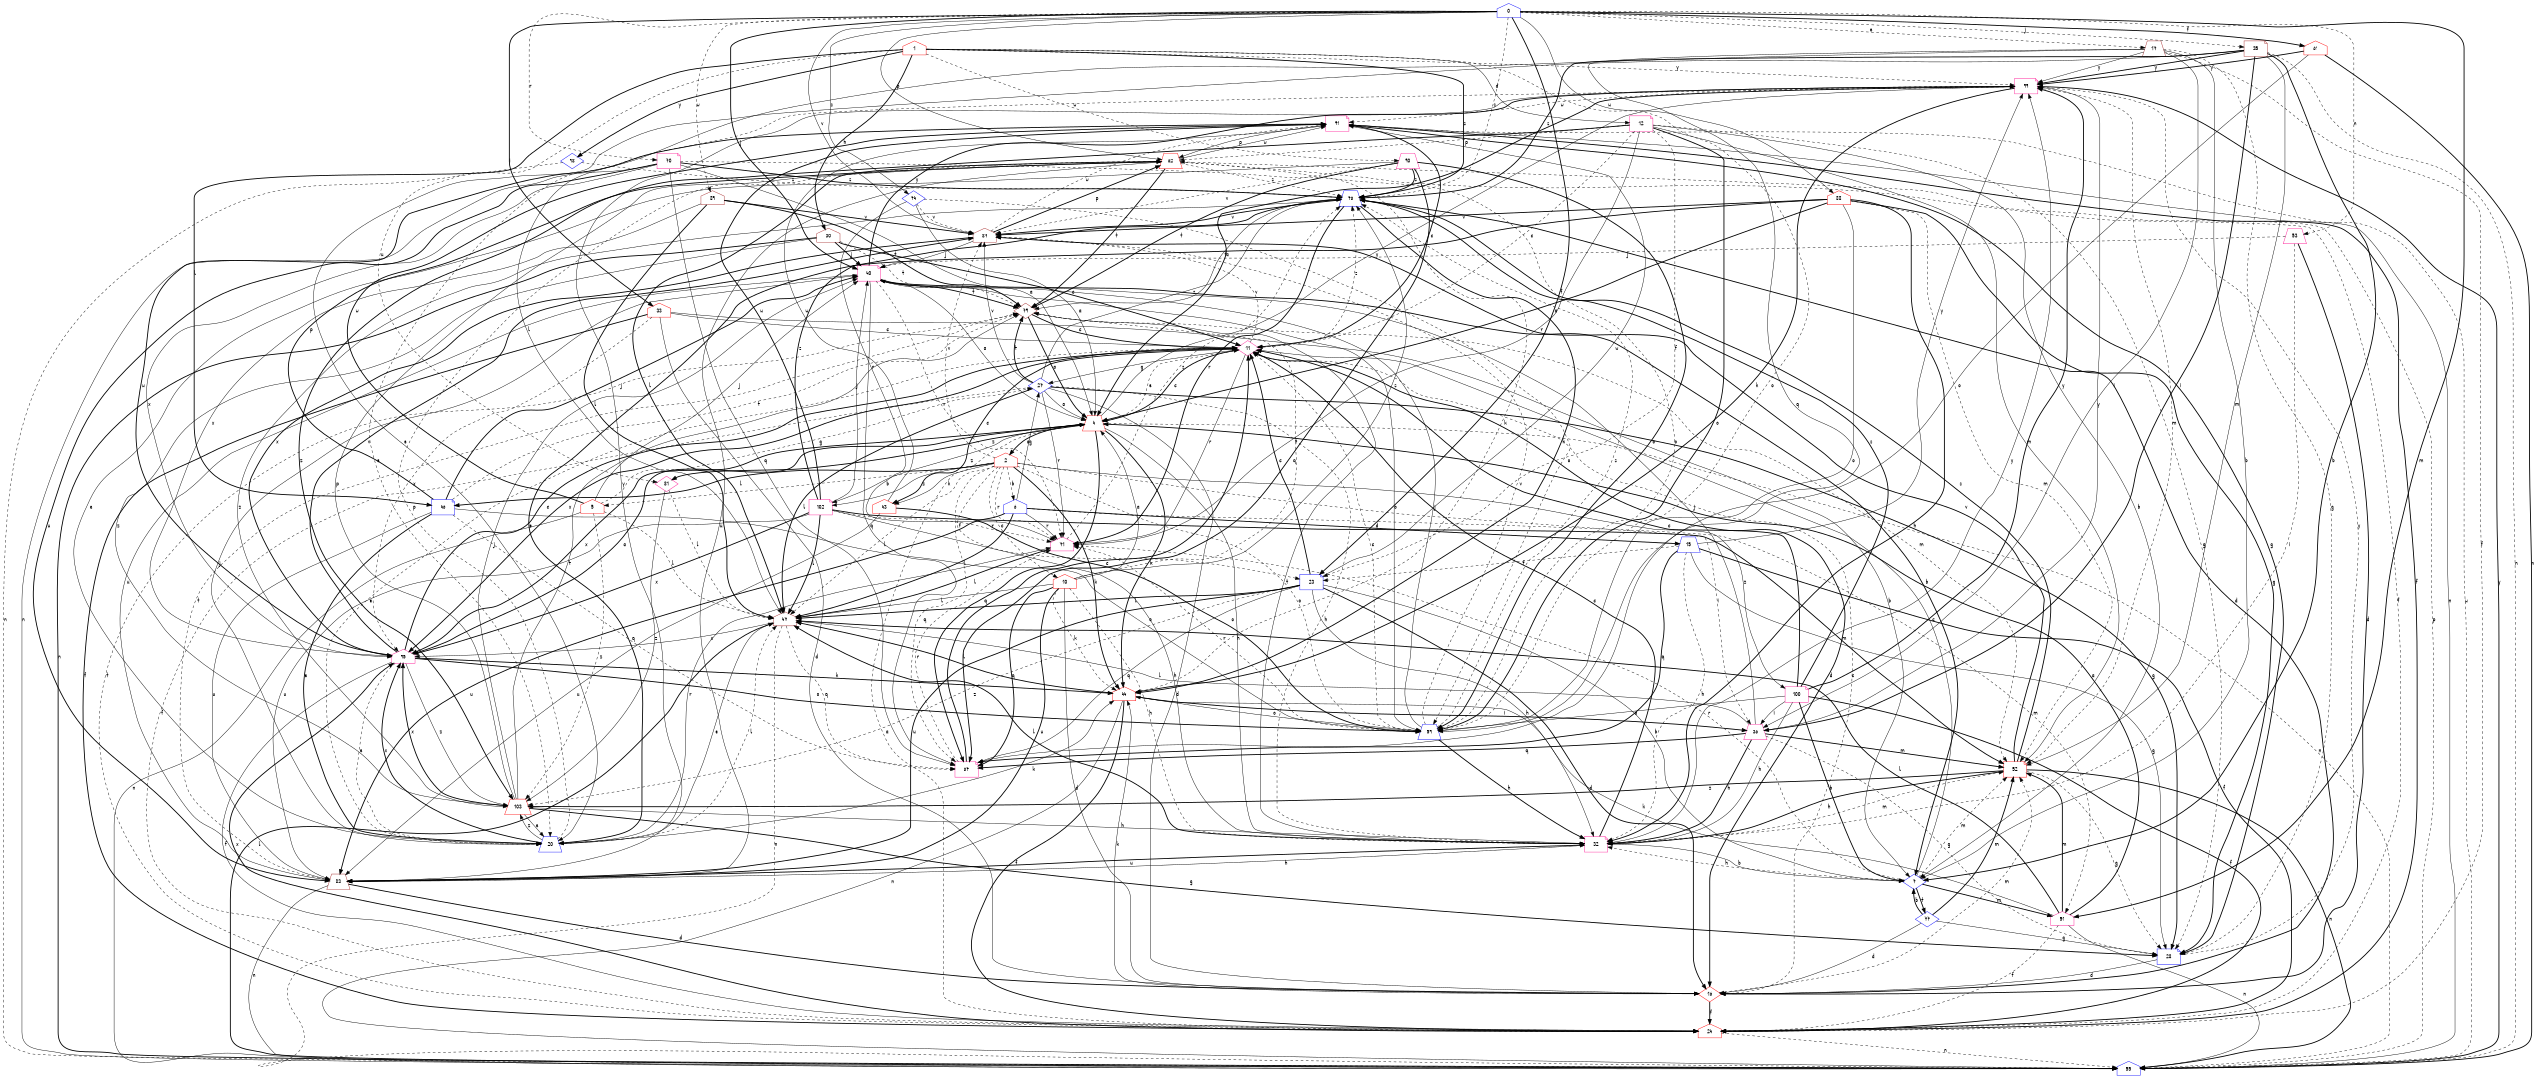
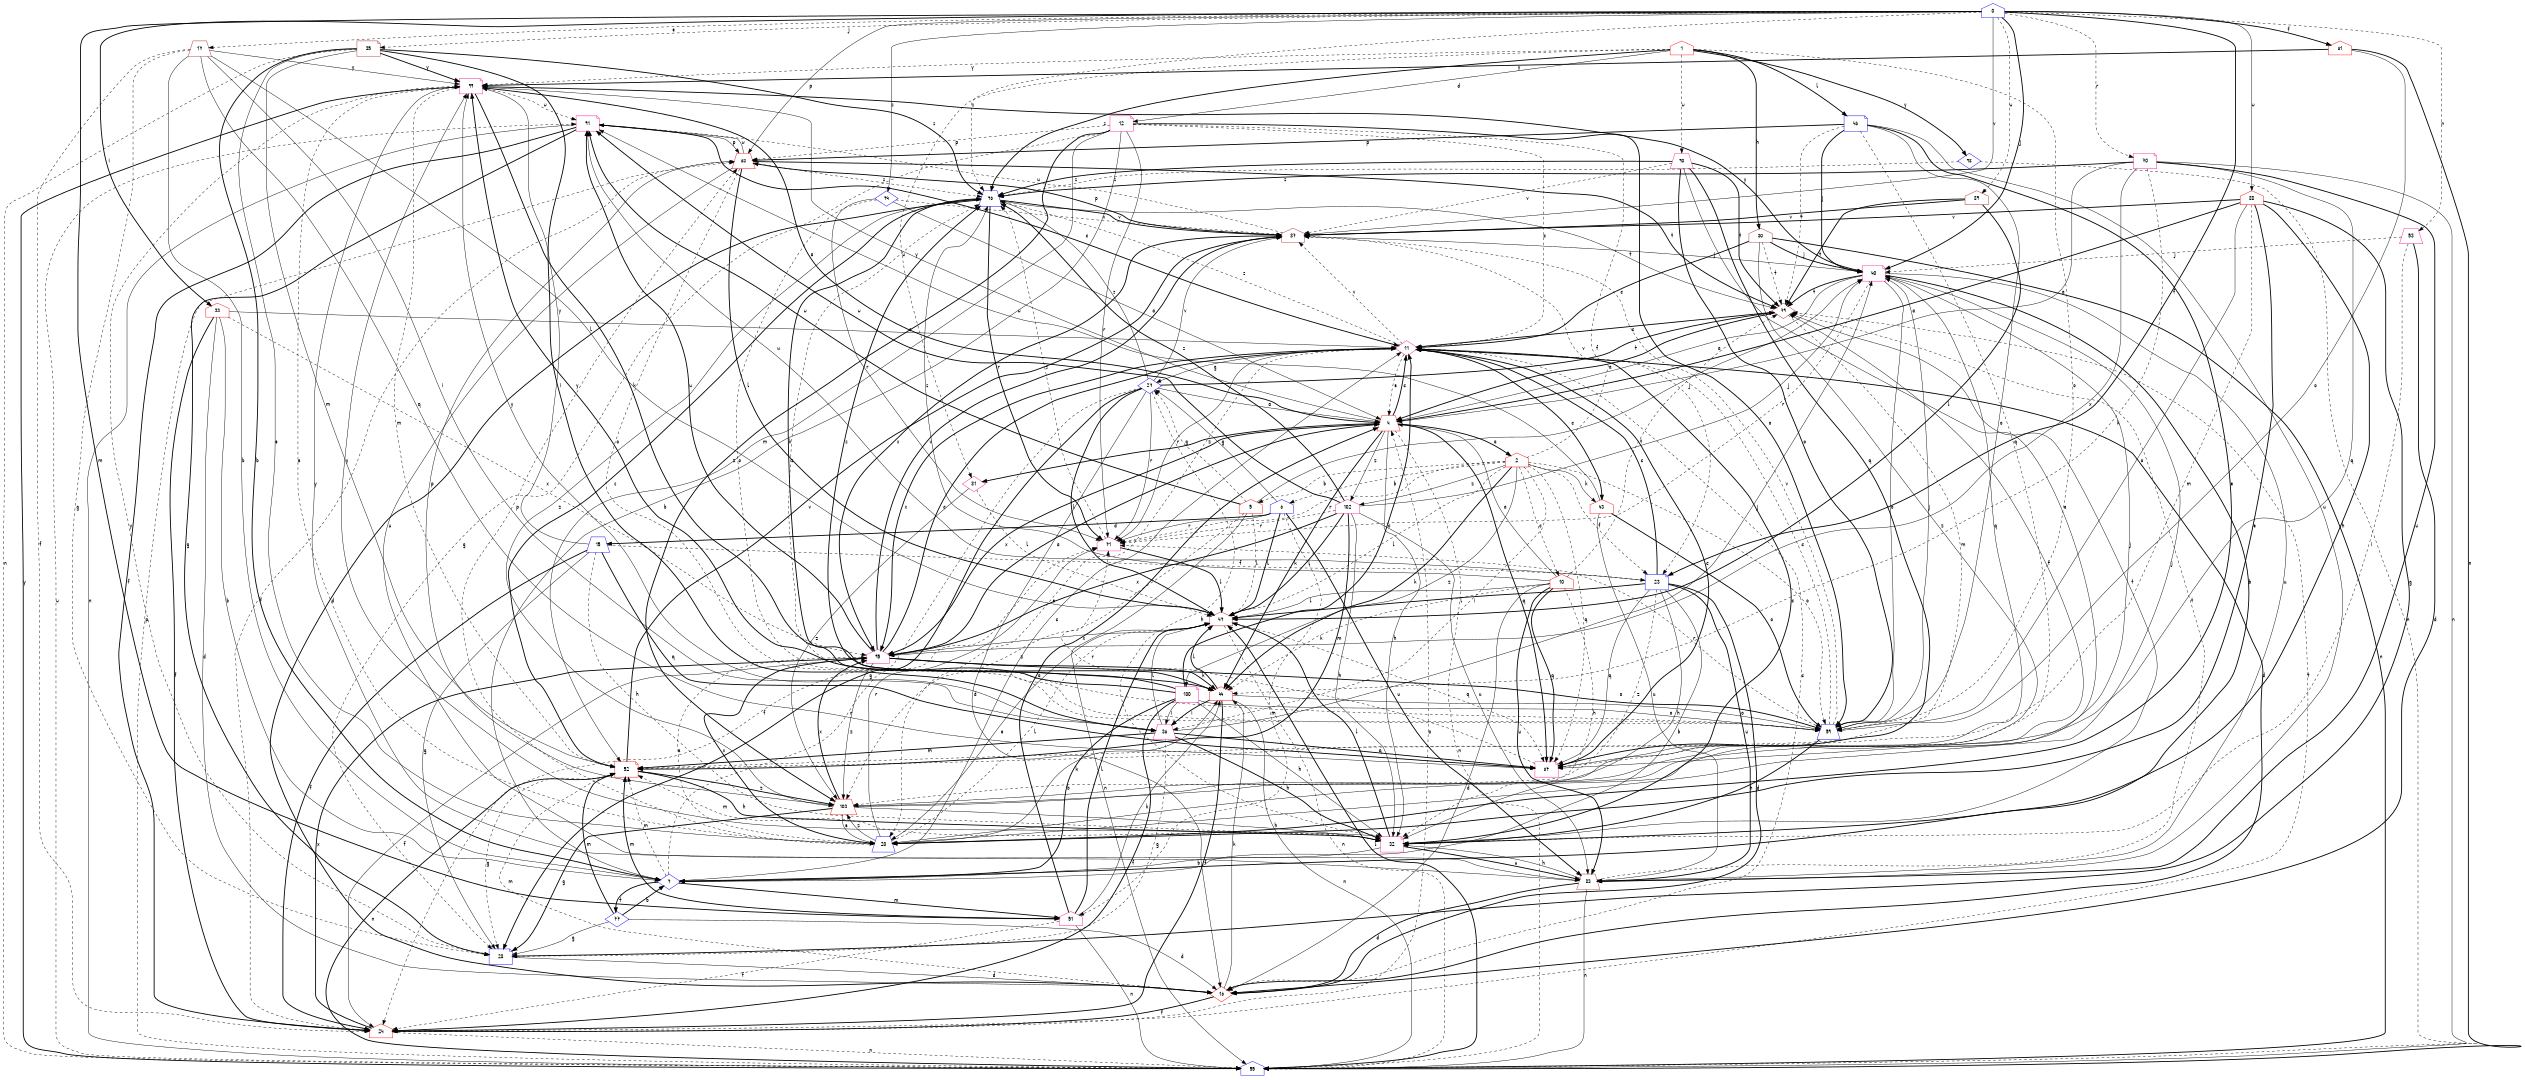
  strict digraph {
    fontname="Patrick Hand"
    node [color=deeppink fontname="Patrick Hand" shape=house]
    edge [fontname="Patrick Hand" style=bold]
    0 [color=blue]
    17 [color=brown shape=trapezium]
    n3 [color=red label=61]
    23 [color=blue shape=note]
    33 [color=red]
    n6 [color=brown label=35 shape=note]
    40 [shape=note]
    51
    53 [shape=trapezium]
-   63 [color=red shape=trapezium label=62]
+   63 [color=red shape=trapezium]
    70 [shape=note]
    74 [color=blue shape=diamond]
    76 [color=blue shape=trapezium]
    87 [color=brown]
    88 [color=red]
    89 [color=brown]
    99 [shape=note]
    36 [shape=trapezium]
    47 [color=brown]
    67 [shape=note]
    7 [color=blue shape=diamond]
    28 [color=blue shape=note]
    24 [color=red]
    59 [color=blue shape=trapezium]
    55 [color=blue]
    11 [shape=diamond]
    32 [shape=note]
    103 [color=red shape=trapezium]
    91 [shape=note]
    83 [color=brown shape=trapezium]
    16 [color=red shape=diamond]
    95
    52 [color=red shape=note]
    20 [color=blue shape=trapezium]
    71
    4 [color=red shape=trapezium]
    79 [color=brown shape=diamond]
    44 [color=red]
    1 [color=red]
    12 [shape=note]
    30 [color=brown]
    46 [color=blue shape=note]
    81 [shape=diamond]
    90 [shape=trapezium]
    98 [color=blue shape=diamond]
    2 [color=red]
    5 [color=red]
    6 [color=blue]
    10 [color=red]
    43 [color=red]
    100 [shape=note]
-   102 [shape=note]
+   102
    27 [color=blue shape=diamond]
    15 [color=blue shape=trapezium]
    77 [color=blue shape=diamond]
    0 -> 17 [label=e style=dashed]
    0 -> n3 [label=f]
    0 -> 23 [label=f]
    0 -> 33 [label=i]
    0 -> n6 [label=j style=dashed]
    0 -> 40 [label=j]
    0 -> 51 [label=m]
    0 -> 53 [label=n style=dashed]
    0 -> 63 [label=p style=solid]
    0 -> 70 [label=r style=dashed]
    0 -> 74 [label=s style=solid]
    0 -> 76 [label=s style=dashed]
    0 -> 87 [label=v style=solid]
    0 -> 88 [label=w style=solid]
    0 -> 89 [label=w style=dashed]
    17 -> 99 [label=y style=solid]
    17 -> 36 [label=i style=solid]
    17 -> 47 [label=l style=solid]
    17 -> 67 [label=q style=solid]
    17 -> 7 [label=b style=solid]
    17 -> 28 [label=g style=dashed]
    17 -> 24 [label=f style=dashed]
    n3 -> 99 [label=y]
    n3 -> 59 [label=o style=solid]
    n3 -> 55 [label=n]
    23 -> 47 [label=l]
    23 -> 67 [label=q style=solid]
    23 -> 7 [label=b style=solid]
    23 -> 11 [label=c]
    23 -> 32 [label=h style=solid]
    23 -> 103 [label=z style=dashed]
    23 -> 91 [label=w style=solid]
    23 -> 83 [label=u]
    23 -> 16 [label=d]
    33 -> 7 [label=b style=solid]
    33 -> 24 [label=f]
    33 -> 11 [label=c style=solid]
    33 -> 16 [label=d style=solid]
    33 -> 95 [label=x style=dashed]
    n6 -> 76 [label=s]
    n6 -> 99 [label=y]
    n6 -> 36 [label=i]
    n6 -> 7 [label=b]
    n6 -> 55 [label=n style=dashed]
    n6 -> 52 [label=m style=solid]
    n6 -> 20 [label=e style=solid]
    40 -> 99 [label=y]
    40 -> 67 [label=q style=solid]
    40 -> 7 [label=b]
    40 -> 59 [label=o style=solid]
    40 -> 83 [label=u style=solid]
    40 -> 71 [label=r style=dashed]
    40 -> 4 [label=a style=solid]
    40 -> 79 [label=t]
    51 -> 47 [label=l]
    51 -> 24 [label=f style=dashed]
    51 -> 55 [label=n style=solid]
    51 -> 52 [label=m]
    51 -> 4 [label=a]
    51 -> 44 [label=k style=solid]
    53 -> 40 [label=j style=dashed]
    53 -> 32 [label=i style=dashed]
    53 -> 16 [label=d]
    63 -> 76 [label=s style=dashed]
    63 -> 47 [label=l]
    63 -> 24 [label=f style=dashed]
    63 -> 59 [label=o style=dashed]
    63 -> 91 [label=w style=solid]
    63 -> 83 [label=u style=solid]
    63 -> 79 [label=t]
    70 -> 76 [label=s]
    70 -> 67 [label=q style=solid]
    70 -> 55 [label=n style=solid]
    70 -> 83 [label=u]
    70 -> 95 [label=x style=solid]
    70 -> 4 [label=a style=solid]
    70 -> 44 [label=k style=dashed]
    74 -> 87 [label=v style=dashed]
    74 -> 59 [label=o style=dashed]
    74 -> 71 [label=r style=solid]
    74 -> 4 [label=a style=solid]
    76 -> 87 [label=v]
    76 -> 103 [label=z style=solid]
    76 -> 16 [label=d]
    76 -> 71 [label=r]
    76 -> 79 [label=t style=solid]
    76 -> 44 [label=k]
    87 -> 40 [label=j style=solid]
    87 -> 63 [label=p]
    87 -> 91 [label=w style=dashed]
    87 -> 95 [label=x]
    88 -> 87 [label=v]
    88 -> 28 [label=g]
    88 -> 59 [label=o style=solid]
    88 -> 32 [label=h]
    88 -> 52 [label=m style=dashed]
    88 -> 20 [label=e]
    88 -> 4 [label=a]
    89 -> 87 [label=v]
    89 -> 47 [label=l]
-   89 -> 95 [label=x style=solid]
    89 -> 79 [label=t]
    99 -> 91 [label=w style=dashed]
    99 -> 52 [label=m style=dashed]
    99 -> 20 [label=e style=dashed]
    99 -> 4 [label=a]
    99 -> 44 [label=k]
    36 -> 40 [label=j style=solid]
    36 -> 99 [label=y style=solid]
    36 -> 47 [label=l style=solid]
    36 -> 67 [label=q]
    36 -> 28 [label=g style=dashed]
    36 -> 32 [label=h]
    36 -> 52 [label=m]
    47 -> 67 [label=q style=dashed]
    47 -> 55 [label=n style=dashed]
    47 -> 95 [label=x style=solid]
    47 -> 20 [label=e style=solid]
    67 -> 11 [label=c]
    67 -> 71 [label=r style=dashed]
    7 -> 51 [label=m]
    7 -> 11 [label=c style=solid]
-   7 -> 32 [label=h style=dashed]
    7 -> 52 [label=m style=dashed]
    7 -> 71 [label=r style=dashed]
    7 -> 77 [label=t]
    28 -> 99 [label=y style=dashed]
    28 -> 16 [label=d style=solid]
    24 -> 55 [label=n style=dashed]
    24 -> 95 [label=x]
    24 -> 4 [label=a style=dashed]
    24 -> 79 [label=t style=dashed]
    59 -> 40 [label=j style=solid]
    59 -> 76 [label=s style=dashed]
    59 -> 87 [label=v style=dashed]
    59 -> 11 [label=c style=dashed]
    59 -> 32 [label=h]
    59 -> 71 [label=r style=dashed]
    55 -> 63 [label=p style=dashed]
    55 -> 99 [label=y]
    55 -> 47 [label=l]
    55 -> 91 [label=w style=dashed]
    11 -> 76 [label=s style=dashed]
    11 -> 87 [label=v style=dashed]
    11 -> 16 [label=d]
    11 -> 95 [label=x]
    11 -> 20 [label=e style=dashed]
    11 -> 71 [label=r style=solid]
    11 -> 4 [label=e style=dashed]
    11 -> 43 [label=c]
    11 -> 27 [label=g style=solid]
    32 -> 99 [label=y style=solid]
    32 -> 47 [label=l]
    32 -> 7 [label=b style=solid]
    32 -> 11 [label=c]
    32 -> 83 [label=u]
    32 -> 52 [label=m style=dashed]
    32 -> 79 [label=t style=solid]
    103 -> 40 [label=j style=solid]
    103 -> 63 [label=p style=solid]
    103 -> 28 [label=g]
    103 -> 32 [label=h style=solid]
    103 -> 95 [label=x]
    103 -> 20 [label=e style=solid]
    103 -> 79 [label=t style=solid]
    91 -> 63 [label=p style=solid]
    91 -> 28 [label=g]
    91 -> 24 [label=f]
    91 -> 55 [label=n style=solid]
    91 -> 11 [label=c]
    83 -> 99 [label=y style=solid]
    83 -> 55 [label=n style=solid]
    83 -> 32 [label=h style=solid]
    83 -> 16 [label=d]
    83 -> 79 [label=t style=dashed]
    16 -> 24 [label=f]
    16 -> 11 [label=c style=dashed]
    16 -> 52 [label=m style=dashed]
    16 -> 44 [label=k style=solid]
    95 -> 87 [label=v]
    95 -> 24 [label=f style=solid]
    95 -> 59 [label=o]
    95 -> 11 [label=c]
    95 -> 103 [label=z style=solid]
    95 -> 91 [label=w]
    95 -> 20 [label=e style=dashed]
    95 -> 4 [label=a]
    95 -> 44 [label=k]
    52 -> 76 [label=s]
    52 -> 87 [label=v]
    52 -> 28 [label=g style=dashed]
    52 -> 55 [label=n]
    52 -> 32 [label=h]
    52 -> 103 [label=z]
    20 -> 40 [label=j style=solid]
    20 -> 63 [label=p style=dashed]
    20 -> 47 [label=l style=dashed]
    20 -> 103 [label=z style=solid]
    20 -> 95 [label=x]
    20 -> 71 [label=r style=solid]
    20 -> 44 [label=k style=solid]
    71 -> 76 [label=s style=dashed]
    71 -> 47 [label=l]
    4 -> 99 [label=y style=solid]
    4 -> 67 [label=q]
    4 -> 55 [label=n style=dashed]
    4 -> 11 [label=c]
    4 -> 32 [label=h style=solid]
    4 -> 95 [label=x]
    4 -> 44 [label=k]
    4 -> 81 [label=z]
    4 -> 2 [label=a]
    4 -> 102 [label=z style=solid]
    79 -> 11 [label=c]
    79 -> 52 [label=m style=dashed]
    79 -> 4 [label=a]
    44 -> 36 [label=i]
    44 -> 47 [label=l]
    44 -> 24 [label=f]
    44 -> 59 [label=o style=solid]
    44 -> 55 [label=n style=solid]
    1 -> 76 [label=s]
    1 -> 99 [label=y style=dashed]
    1 -> 59 [label=o style=dashed]
    1 -> 12 [label=d style=solid]
    1 -> 30 [label=h]
    1 -> 46 [label=l]
    1 -> 81 [label=u style=dashed]
    1 -> 90 [label=w style=dashed]
    1 -> 98 [label=y]
    12 -> 23 [label=f style=dashed]
    12 -> 63 [label=p style=dashed]
    12 -> 7 [label=b style=solid]
    12 -> 28 [label=g style=dashed]
    12 -> 59 [label=o]
    12 -> 11 [label=c style=dashed]
    12 -> 103 [label=z]
    12 -> 52 [label=m style=solid]
    12 -> 71 [label=r style=solid]
    30 -> 40 [label=j]
    30 -> 55 [label=n]
    30 -> 11 [label=c]
    30 -> 103 [label=z style=solid]
    30 -> 79 [label=t style=dashed]
    46 -> 40 [label=j]
    46 -> 63 [label=p]
    46 -> 67 [label=q style=dashed]
    46 -> 59 [label=o style=solid]
    46 -> 83 [label=u style=solid]
    46 -> 20 [label=e]
    46 -> 79 [label=t style=dashed]
    81 -> 47 [label=l style=dashed]
    81 -> 103 [label=z style=solid]
    90 -> 76 [label=s]
    90 -> 87 [label=v style=dashed]
    90 -> 67 [label=q]
    90 -> 59 [label=o]
    90 -> 20 [label=e style=solid]
    90 -> 79 [label=t]
    98 -> 76 [label=s style=dashed]
    98 -> 55 [label=n style=dashed]
    2 -> 23 [label=f style=dashed]
    2 -> 87 [label=v style=dashed]
    2 -> 36 [label=i style=dashed]
    2 -> 47 [label=l style=dashed]
    2 -> 67 [label=q style=dashed]
    2 -> 59 [label=o style=dashed]
    2 -> 71 [label=r style=dashed]
    2 -> 44 [label=k]
-   2 -> 46 [label=l]
    2 -> 5 [label=b style=dashed]
    2 -> 6 [label=b style=dashed]
    2 -> 10 [label=c style=dashed]
    2 -> 43 [label=k style=solid]
    2 -> 100 [label=z style=solid]
    2 -> 102 [label=z style=solid]
    5 -> 40 [label=j style=solid]
    5 -> 47 [label=l style=dashed]
    5 -> 55 [label=n style=solid]
    5 -> 103 [label=z style=dashed]
    5 -> 91 [label=w]
    5 -> 27 [label=g style=dashed]
    6 -> 51 [label=m style=dashed]
    6 -> 47 [label=l]
    6 -> 83 [label=u]
    6 -> 71 [label=r style=solid]
    6 -> 27 [label=g style=solid]
    6 -> 15 [label=d]
    10 -> 76 [label=s style=solid]
    10 -> 47 [label=l style=solid]
    10 -> 67 [label=q]
    10 -> 32 [label=h style=dashed]
    10 -> 83 [label=u]
    10 -> 16 [label=d style=solid]
    10 -> 4 [label=a style=solid]
    10 -> 79 [label=t style=dashed]
    10 -> 44 [label=k style=dashed]
    43 -> 59 [label=o]
    43 -> 91 [label=w style=solid]
    43 -> 83 [label=u style=solid]
    100 -> 76 [label=s]
    100 -> 99 [label=y]
    100 -> 36 [label=i style=solid]
    100 -> 7 [label=b]
    100 -> 24 [label=f]
    100 -> 59 [label=o style=solid]
    100 -> 11 [label=c]
    100 -> 32 [label=h style=solid]
    102 -> 40 [label=j style=solid]
    102 -> 76 [label=s]
    102 -> 47 [label=l]
    102 -> 32 [label=h style=solid]
    102 -> 91 [label=w]
    102 -> 83 [label=u style=solid]
    102 -> 95 [label=x]
    102 -> 52 [label=m]
    102 -> 71 [label=r style=dashed]
    27 -> 76 [label=s style=solid]
    27 -> 87 [label=v style=solid]
    27 -> 47 [label=l]
    27 -> 28 [label=g]
    27 -> 24 [label=f style=dashed]
    27 -> 32 [label=h style=dashed]
    27 -> 16 [label=d style=solid]
    27 -> 71 [label=r style=solid]
    27 -> 4 [label=a style=solid]
    27 -> 79 [label=t]
    15 -> 23 [label=f style=dashed]
    15 -> 99 [label=y style=solid]
    15 -> 67 [label=q]
    15 -> 28 [label=g style=solid]
    15 -> 24 [label=f]
    15 -> 32 [label=h style=dashed]
    77 -> 7 [label=b]
    77 -> 28 [label=g style=solid]
    77 -> 16 [label=d style=solid]
    77 -> 52 [label=m]
  }
